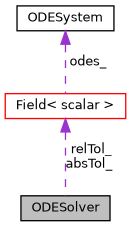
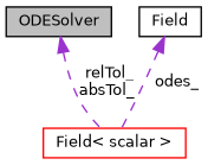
  digraph {
    node [color=black fontname=Helvetica fontsize=10 shape=record]
    edge [color=darkorchid3 dir=back fontname=Helvetica fontsize=10 labelfontname=Helvetica labelfontsize=10 style=dashed]
    n1 [fillcolor=grey75 fontcolor=black height=0.2 label=ODESolver style=filled width=0.4]
    n2 [color=red height=0.2 label="Field\< scalar \>" width=0.4]
-   n3 [height=0.2 label=ODESystem width=0.4]
-   n2 -> n1 [label=" relTol_\nabsTol_"]
+   n3 [height=0.2 label=Field width=0.4]
+   n1 -> n2 [label=" relTol_\nabsTol_"]
    n3 -> n2 [label=" odes_"]
  }
